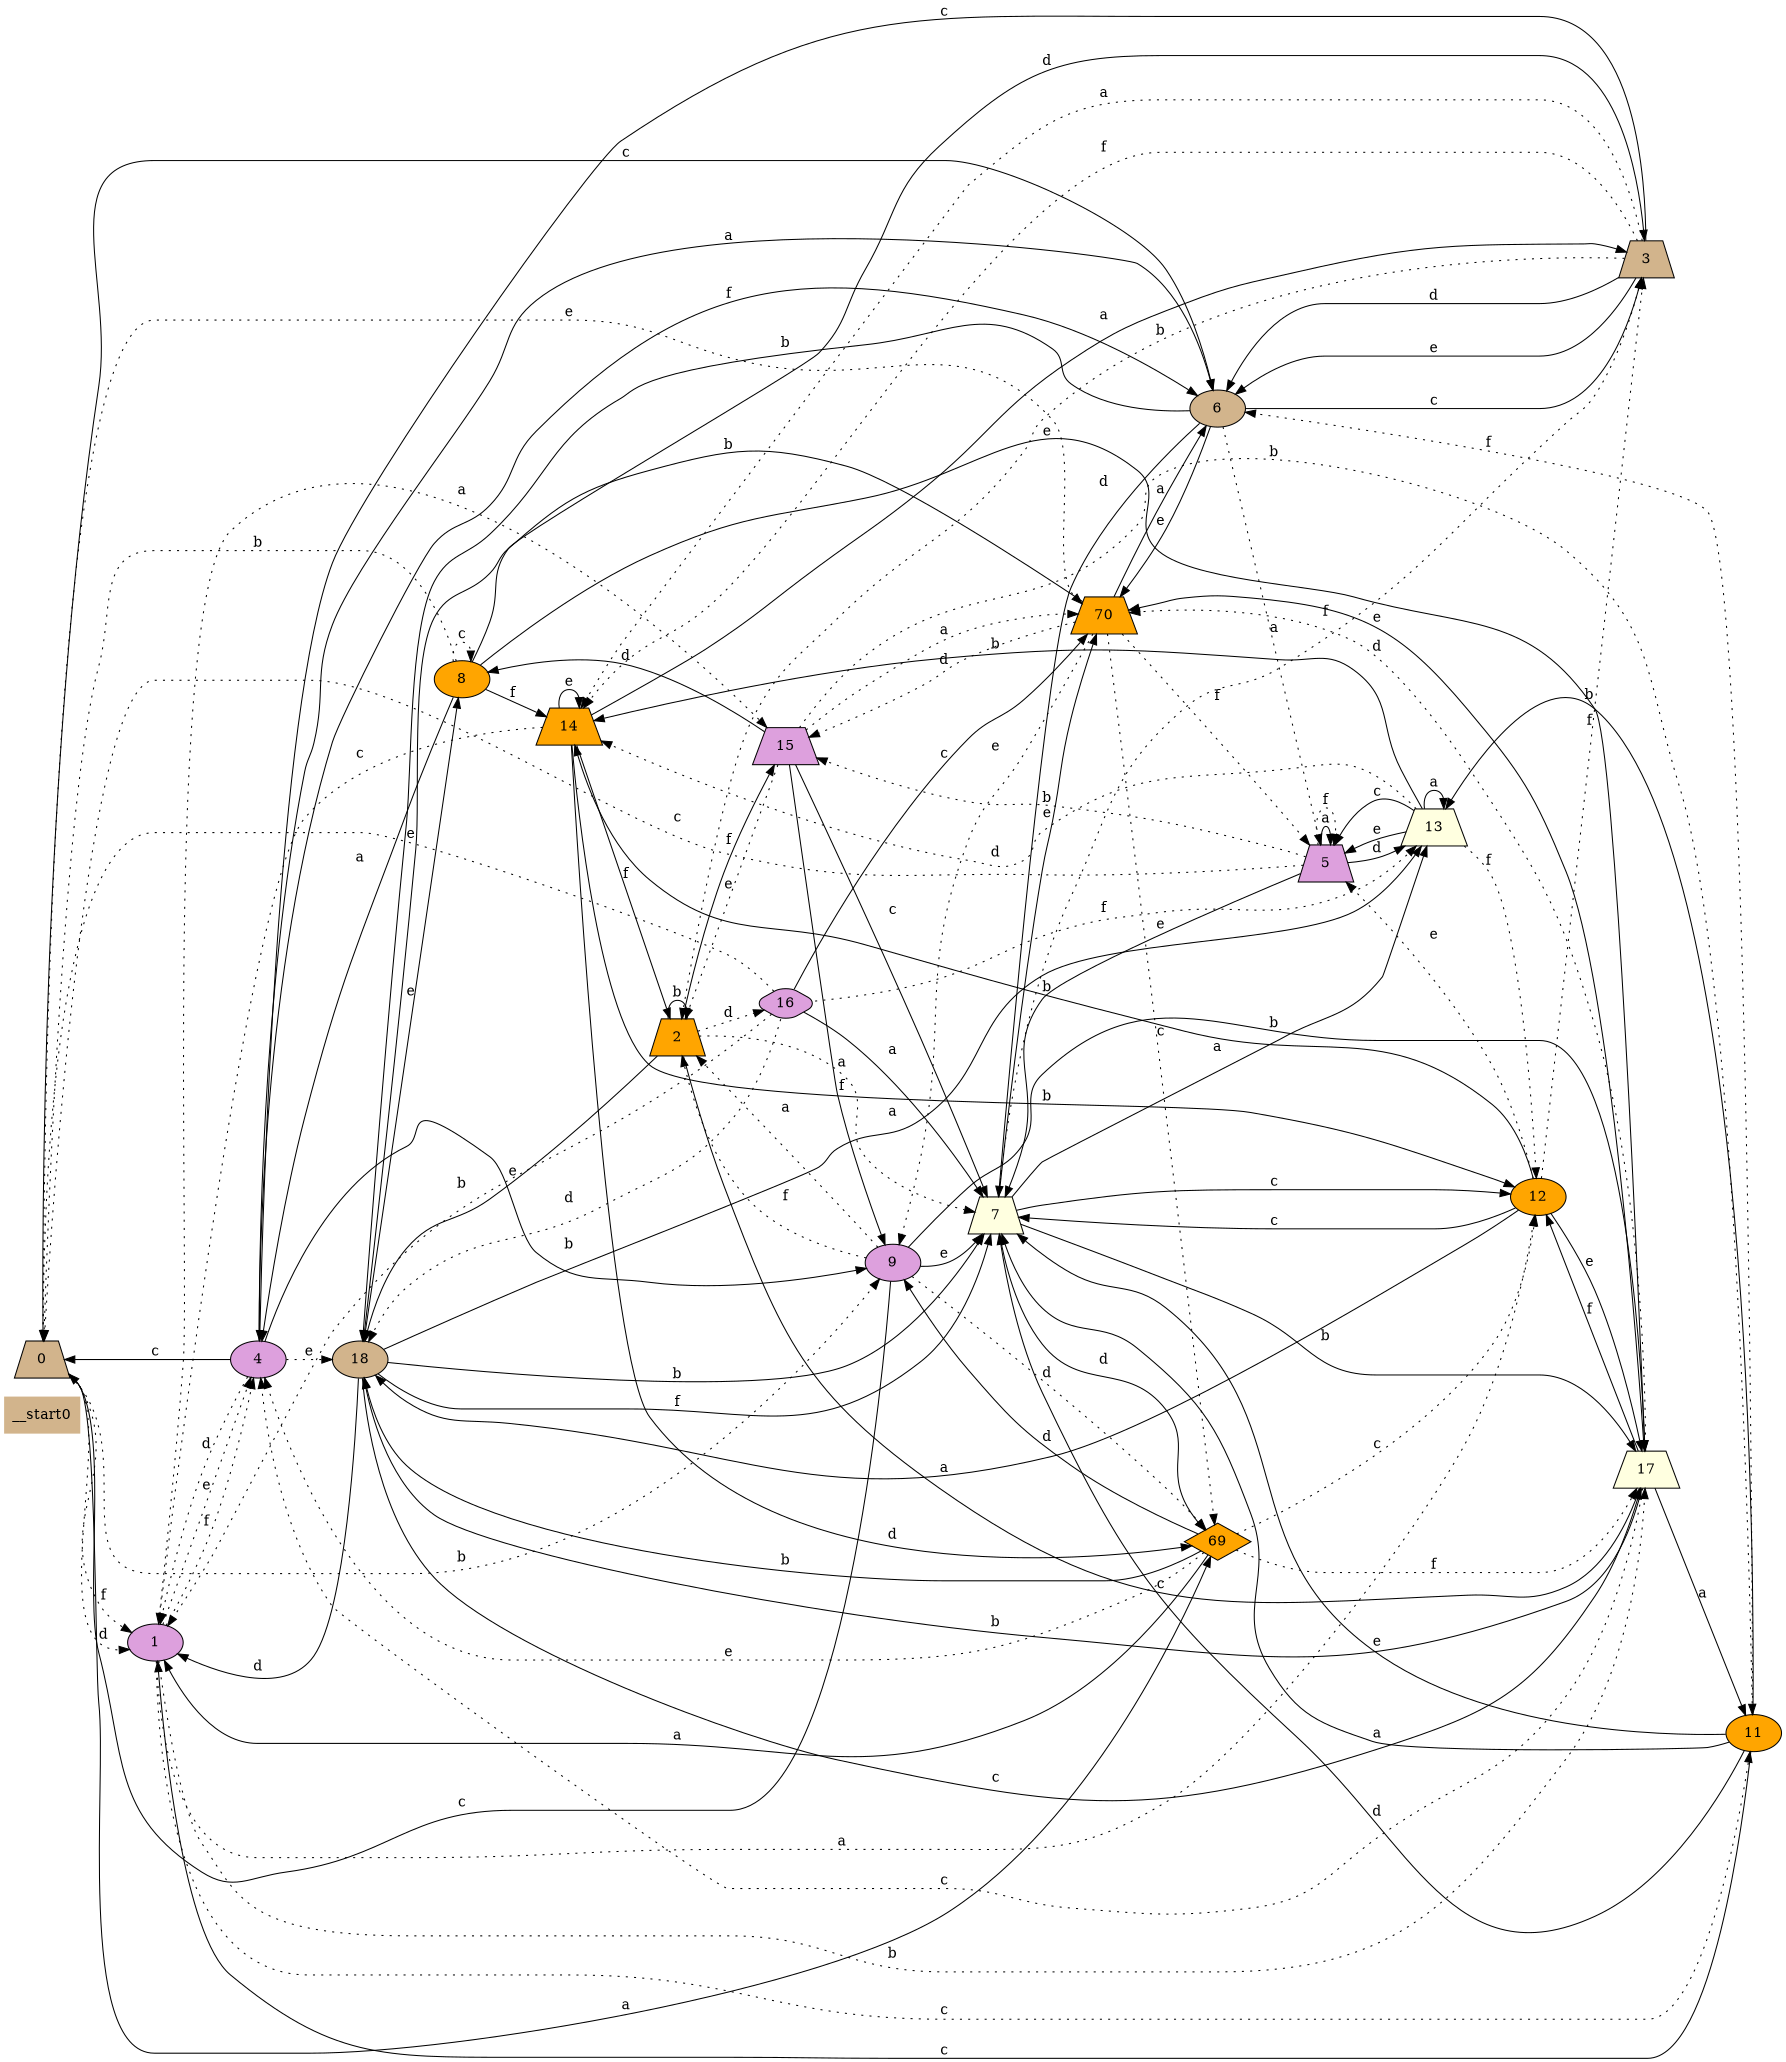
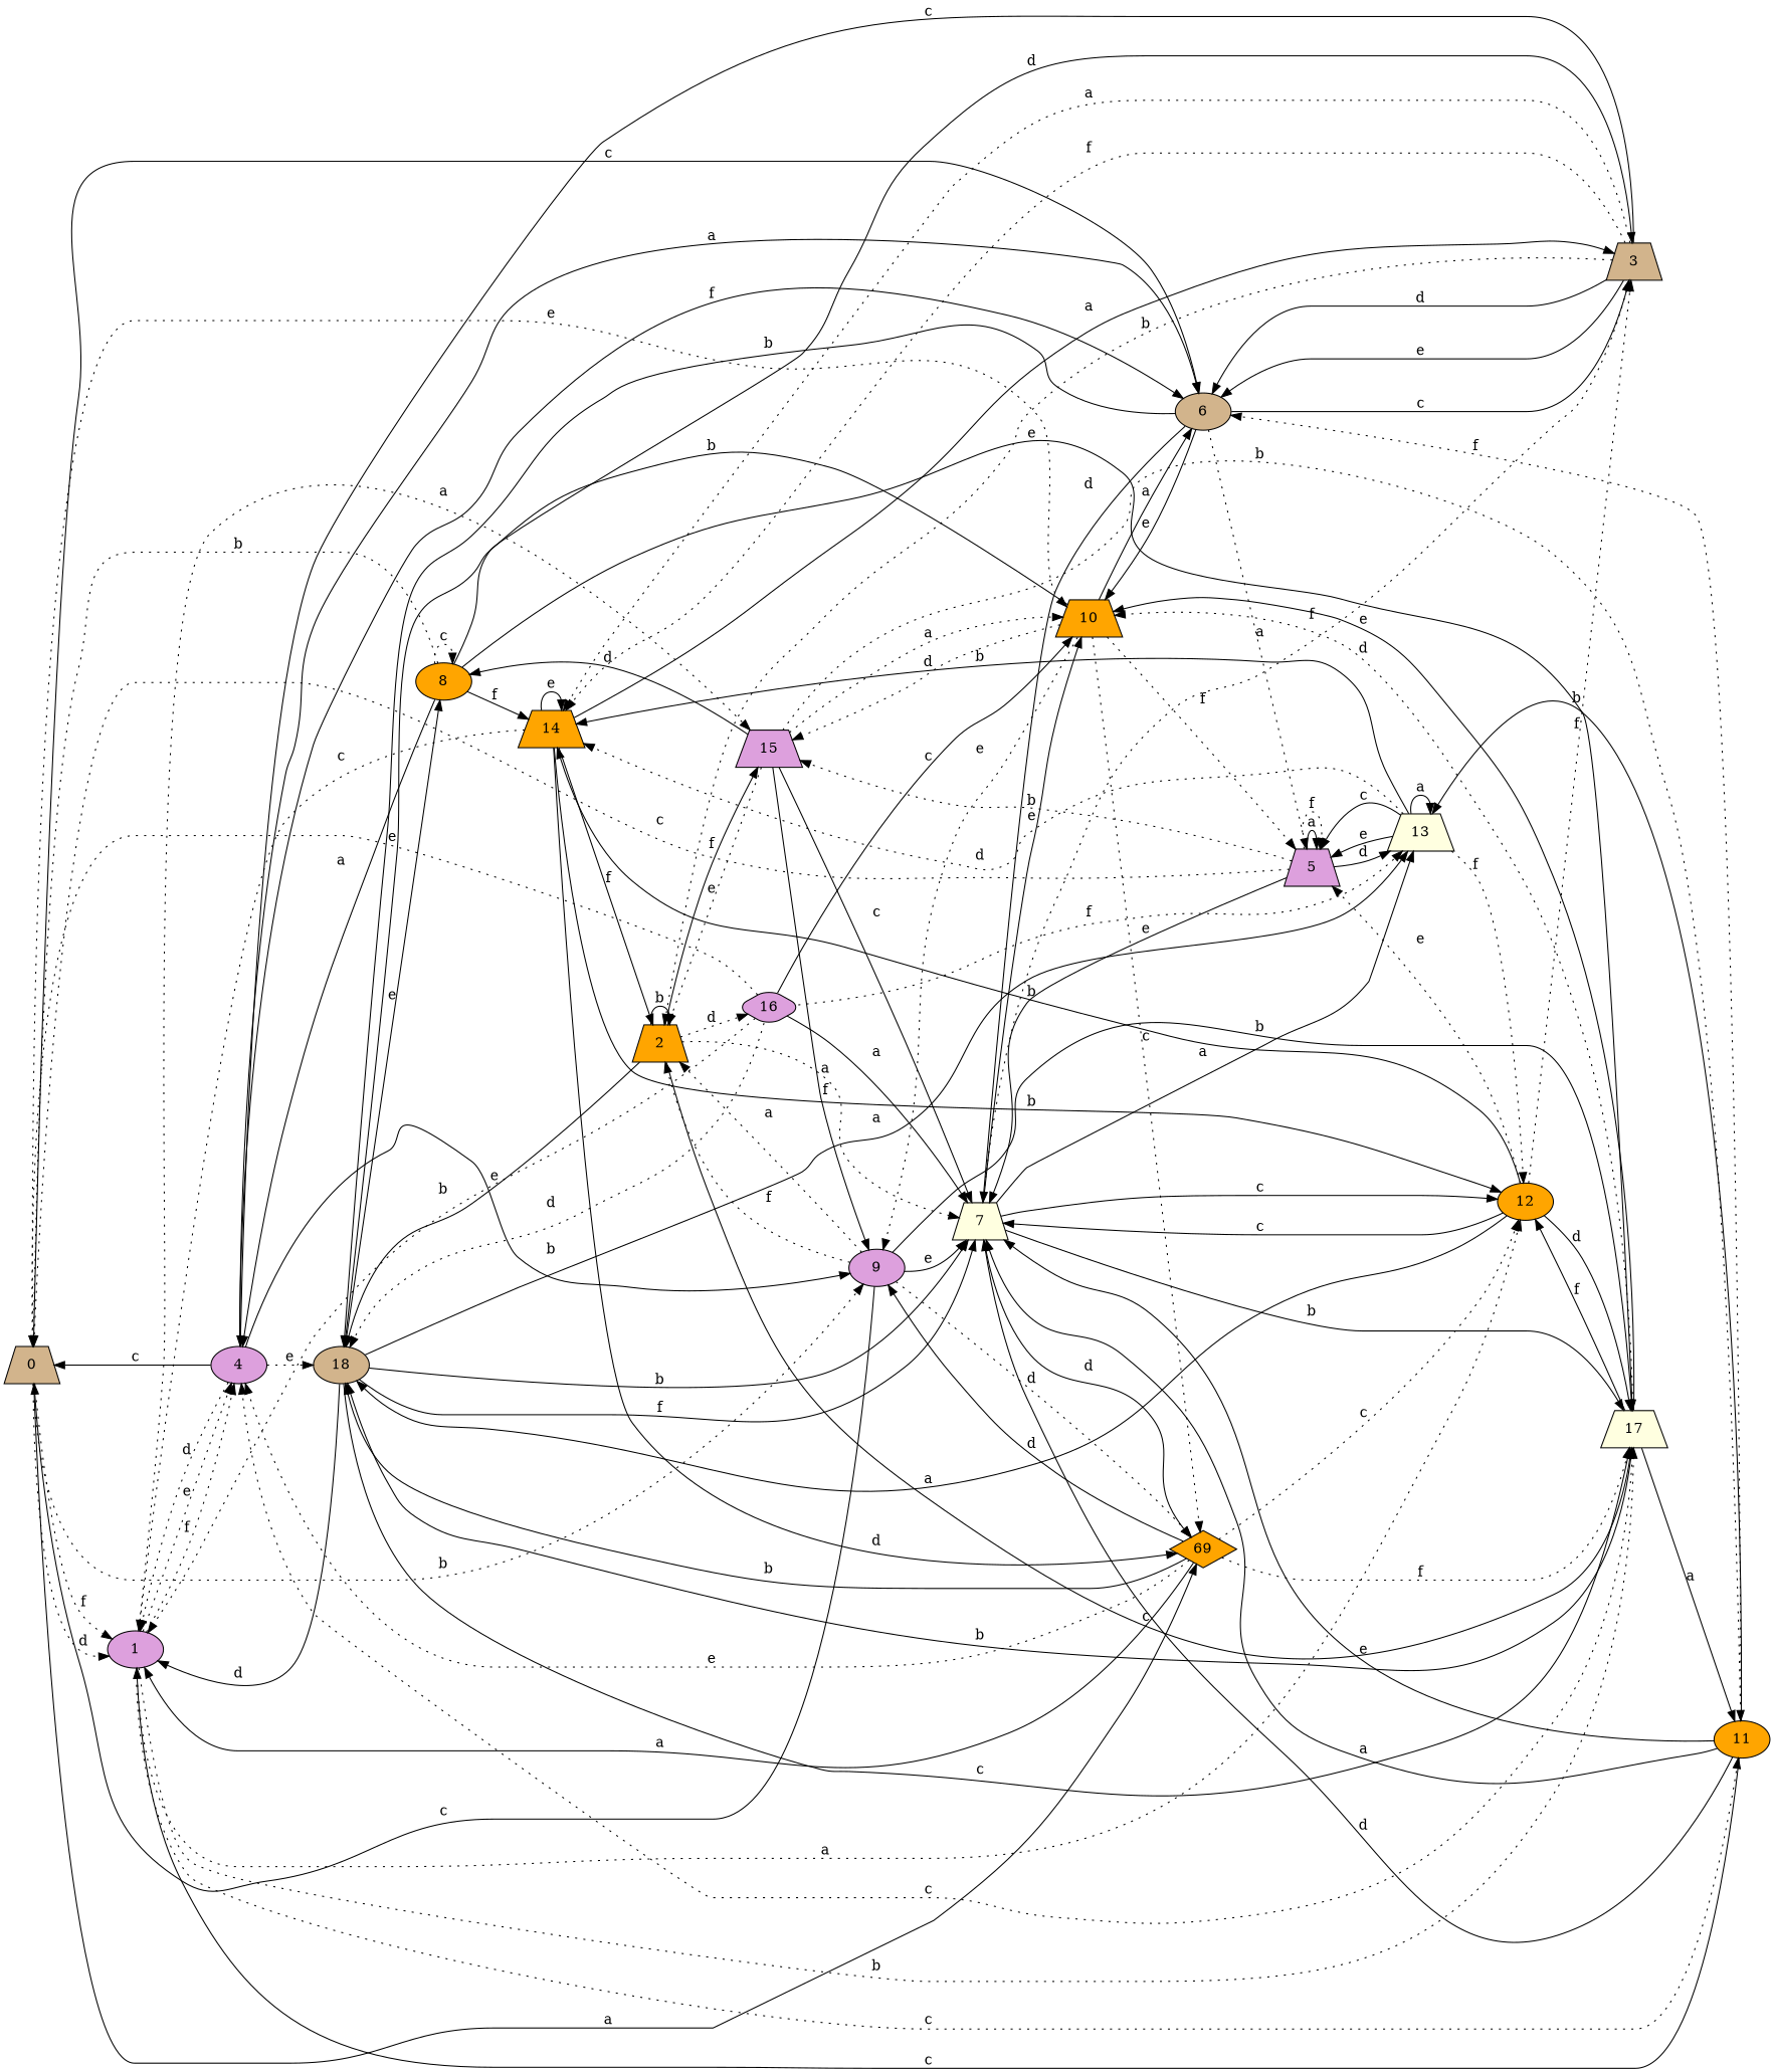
  digraph {
    rankdir=LR
    node [fillcolor=orange shape=trapezium style=filled color=black]
    edge [style=solid]
-   __start0 [fillcolor=tan shape=none color=""]
    n2 [fillcolor=tan label=0]
    n3 [fillcolor=plum label=1 shape=ellipse]
    n4 [fillcolor=tan label=6 shape=ellipse]
    n5 [fillcolor=plum label=9 shape=ellipse style="rounded,filled"]
-   n6 [label=70]
+   n6 [label=10]
    n7 [label=69 shape=diamond]
    n8 [fillcolor=plum label=4 shape=ellipse style="rounded,filled"]
    n9 [label=11 shape=ellipse style="rounded,filled"]
    n10 [label=12 shape=ellipse]
    n11 [fillcolor=plum label=15]
    n12 [fillcolor=lightyellow label=17]
    n13 [fillcolor=lightyellow label=7]
    n14 [fillcolor=tan label=18 shape=ellipse style="rounded,filled"]
    n15 [fillcolor=tan label=3]
    n16 [fillcolor=plum label=5]
    n17 [label=2]
    n18 [fillcolor=lightyellow label=13]
    n19 [label=14]
    n20 [label=8 shape=ellipse style="rounded,filled"]
    n21 [fillcolor=plum label=16 shape=diamond style="rounded,filled"]
    n2 -> n3 [label=d style=dotted]
    n2 -> n3 [label=f style=dotted]
    n2 -> n4 [label=c]
    n2 -> n5 [label=b style=dotted]
    n2 -> n6 [label=e style=dotted]
    n2 -> n7 [label=a]
    n3 -> n8 [label=e style=dotted]
    n3 -> n8 [label=f style=dotted]
    n3 -> n9 [label=c style=dotted]
    n3 -> n10 [label=a style=dotted]
    n3 -> n11 [label=a style=dotted]
    n3 -> n12 [label=b style=dotted]
    n4 -> n6 [label=e]
    n4 -> n13 [label=d]
    n4 -> n14 [label=b]
    n4 -> n15 [label=c]
    n4 -> n16 [label=a style=dotted]
    n5 -> n2 [label=c]
    n5 -> n7 [label=d style=dotted]
    n5 -> n12 [label=b]
    n5 -> n13 [label=e]
    n5 -> n17 [label=a style=dotted]
    n5 -> n17 [label=f style=dotted]
    n6 -> n4 [label=a]
    n6 -> n5 [label=e style=dotted]
    n6 -> n7 [label=c style=dotted]
    n6 -> n11 [label=d style=dotted]
    n6 -> n14 [label=b]
    n6 -> n16 [label=f style=dotted]
    n7 -> n3 [label=a]
    n7 -> n5 [label=d]
    n7 -> n8 [label=e style=dotted]
    n7 -> n10 [label=c style=dotted]
    n7 -> n12 [label=f style=dotted]
    n7 -> n14 [label=b]
    n8 -> n2 [label=c]
    n8 -> n3 [label=d style=dotted]
    n8 -> n4 [label=a]
    n8 -> n4 [label=f]
    n8 -> n5 [label=b]
    n8 -> n14 [label=e style=dotted]
    n9 -> n3 [label=c]
    n9 -> n4 [label=f style=dotted]
    n9 -> n13 [label=a]
    n9 -> n13 [label=d]
    n9 -> n13 [label=e]
    n9 -> n18 [label=b]
-   n10 -> n12 [label=e]
+   n10 -> n12 [label=d]
    n10 -> n13 [label=c]
    n10 -> n14 [label=a]
    n10 -> n15 [label=f style=dotted]
    n10 -> n16 [label=e style=dotted]
    n10 -> n19 [label=b]
    n11 -> n5 [label=f]
    n11 -> n6 [label=a style=dotted]
    n11 -> n9 [label=b style=dotted]
    n11 -> n13 [label=c]
    n11 -> n17 [label=e style=dotted]
    n11 -> n20 [label=d]
    n12 -> n6 [label=d style=dotted]
    n12 -> n6 [label=e]
    n12 -> n8 [label=c style=dotted]
    n12 -> n9 [label=a]
    n12 -> n10 [label=f]
    n12 -> n14 [label=b]
    n13 -> n6 [label=e]
    n13 -> n7 [label=d]
    n13 -> n10 [label=c]
    n13 -> n12 [label=b]
    n13 -> n15 [label=f style=dotted]
    n13 -> n18 [label=a]
    n14 -> n3 [label=d]
    n14 -> n12 [label=c]
    n14 -> n13 [label=b]
    n14 -> n13 [label=f]
    n14 -> n18 [label=a]
    n14 -> n20 [label=e]
    n15 -> n4 [label=d]
    n15 -> n4 [label=e]
    n15 -> n8 [label=c]
    n15 -> n17 [label=b style=dotted]
    n15 -> n19 [label=a style=dotted]
    n15 -> n19 [label=f style=dotted]
    n16 -> n2 [label=c style=dotted]
    n16 -> n11 [label=b style=dotted]
    n16 -> n13 [label=e]
    n16 -> n16 [label=a]
    n16 -> n16 [label=f style=dotted]
    n16 -> n18 [label=d]
    n17 -> n11 [label=f]
    n17 -> n12 [label=c]
    n17 -> n13 [label=a style=dotted]
    n17 -> n14 [label=e]
    n17 -> n17 [label=b]
    n17 -> n21 [label=d style=dotted]
    n18 -> n10 [label=f style=dotted]
    n18 -> n16 [label=c]
    n18 -> n16 [label=e]
    n18 -> n18 [label=a]
    n18 -> n19 [label=b]
    n18 -> n19 [label=d style=dotted]
    n19 -> n3 [label=c style=dotted]
    n19 -> n7 [label=d]
    n19 -> n10 [label=b]
    n19 -> n15 [label=a]
    n19 -> n17 [label=f]
    n19 -> n19 [label=e]
    n20 -> n2 [label=b style=dotted]
    n20 -> n8 [label=a]
    n20 -> n12 [label=e]
    n20 -> n15 [label=d]
    n20 -> n19 [label=f]
    n20 -> n20 [label=c style=dotted]
    n21 -> n2 [label=e style=dotted]
    n21 -> n3 [label=b style=dotted]
    n21 -> n6 [label=c]
    n21 -> n13 [label=a]
    n21 -> n14 [label=d style=dotted]
    n21 -> n18 [label=f style=dotted]
  }
